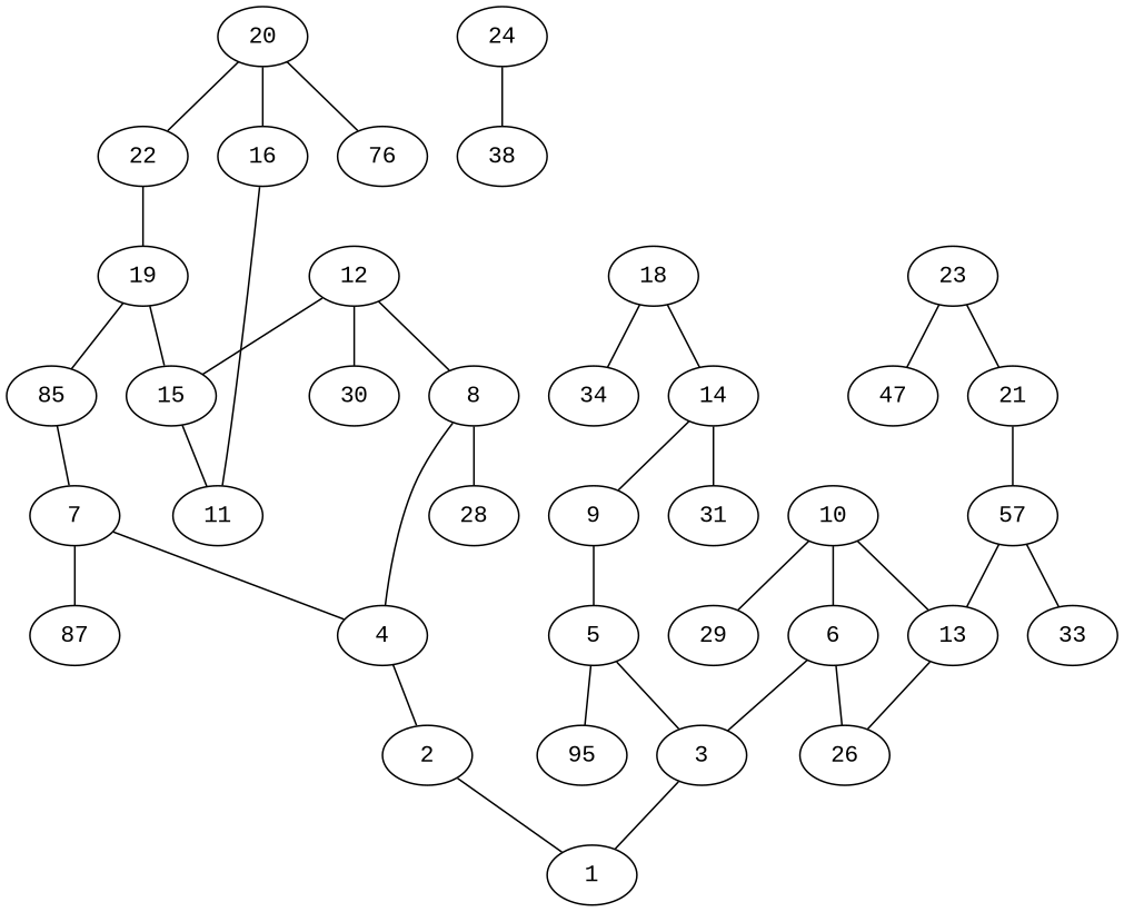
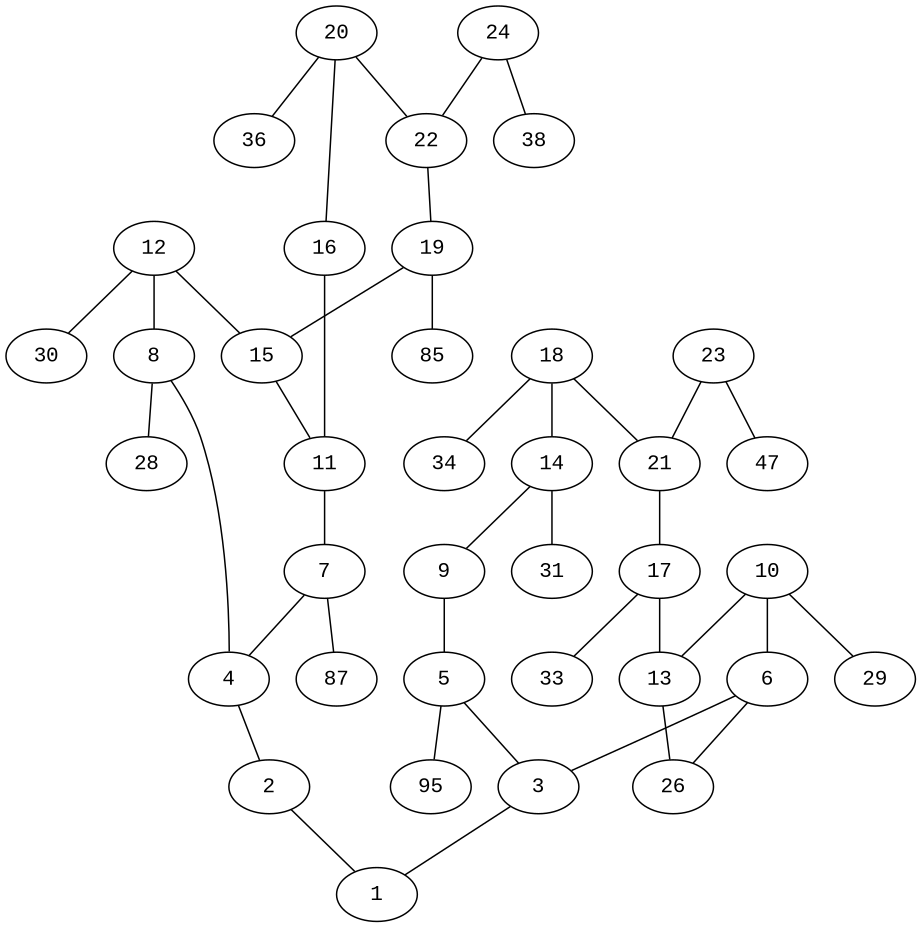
  graph {
    fontname="Liberation Mono"
    node [chem=C fontname="Liberation Mono"]
    edge [fontname="Liberation Mono" valence=1]
    1 [chem=S]
    2 [chem=S]
    3
    4
    5
    n6 [chem=H label=95]
    6
    26 [chem=H]
    7
    n10 [chem=H label=87]
    8
    28 [chem=H]
    9
    10
    13
    29 [chem=H]
    11
    12
    15
    30 [chem=H]
    14
    31 [chem=H]
    16
-   17 [label=57]
+   17
    33 [chem=H]
    18
    21
    34 [chem=H]
    19
    n30 [chem=H label=85]
    20
    22
-   36 [chem=H label=76]
+   36 [chem=H]
    23 [chem=O]
    n35 [chem=H label=47]
    24 [chem=O]
    38 [chem=H]
    2 -- 1
    3 -- 1
    4 -- 2
    5 -- 3 [valence=2]
    5 -- n6
    6 -- 3
    6 -- 26
    7 -- 4 [valence=2]
    7 -- n10
    8 -- 4
    8 -- 28
    9 -- 5
    10 -- 6 [valence=2]
    10 -- 13
    10 -- 29
    13 -- 26 [valence=2]
-   n30 -- 7
+   11 -- 7
    12 -- 8 [valence=2]
    12 -- 15
    12 -- 30
    15 -- 11 [valence=2]
    14 -- 9
    14 -- 31
    16 -- 11
    17 -- 13
    17 -- 33
    18 -- 14 [valence=2]
+   18 -- 21
    18 -- 34
    21 -- 17 [valence=2]
    19 -- 15
    19 -- n30
    20 -- 16 [valence=2]
    20 -- 22
    20 -- 36
    22 -- 19 [valence=2]
    23 -- 21
    23 -- n35
+   24 -- 22
    24 -- 38
  }
